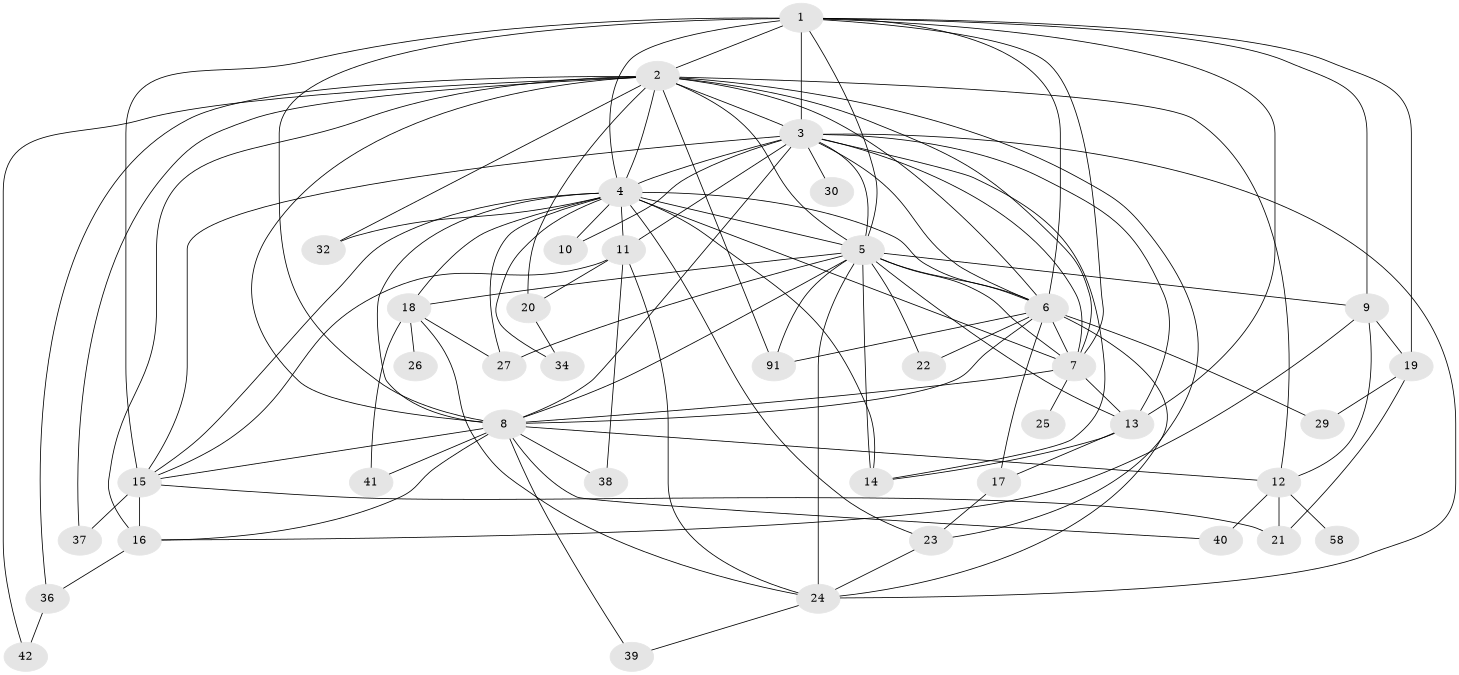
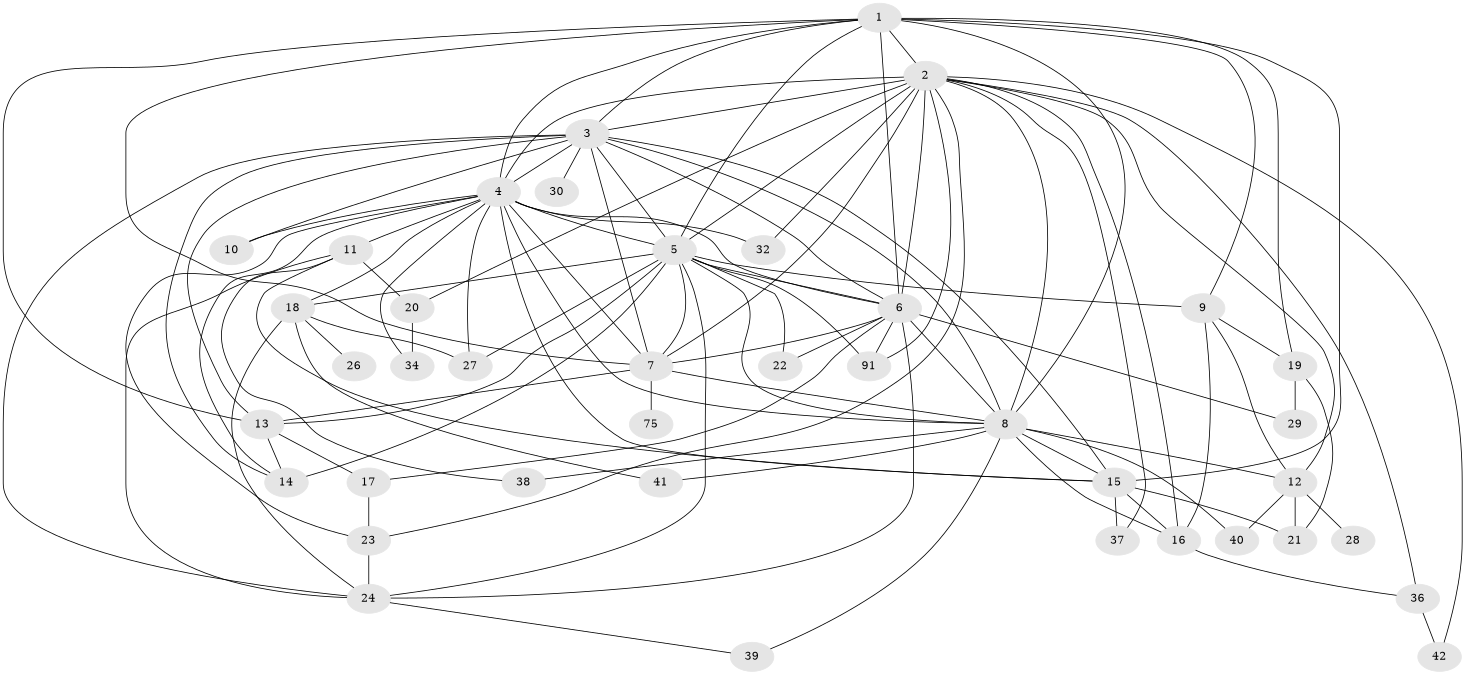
  graph {
    node [color=gray90 style=filled]
    edge [weight=1.0]
    1
    2
    3
    4
    5
    6
    7
    8
    9
    13
    15
    19
    12
    16
    20
    23
    n17 [label=91]
    32
    36
    37
    42
    10
    11
    14
    24
    30
    18
    27
    34
    22
    17
    29
-   25
+   25 [label=75]
    38
    39
    40
    41
    21
-   28 [label=58]
+   28
    26
    1 -- 2 [weight=2.0]
    1 -- 3 [weight=2.0]
    1 -- 4 [weight=4.0]
    1 -- 5 [weight=3.0]
    1 -- 6 [weight=3.0]
    1 -- 7 [weight=2.0]
    1 -- 8 [weight=2.0]
    1 -- 9 [weight=2.0]
    1 -- 13
    1 -- 15 [weight=6.0]
    1 -- 19 [weight=3.0]
    2 -- 3
    2 -- 4 [weight=3.0]
    2 -- 5
    2 -- 6
    2 -- 7
    2 -- 8 [weight=2.0]
    2 -- 12
    2 -- 16
    2 -- 20
    2 -- 23
    2 -- n17
    2 -- 32
    2 -- 36
    2 -- 37
    2 -- 42
    3 -- 4 [weight=3.0]
    3 -- 5
    3 -- 6
    3 -- 7
    3 -- 8
    3 -- 13
    3 -- 15
    3 -- 10
-   3 -- 11
    3 -- 14
    3 -- 24
    3 -- 30
    4 -- 5 [weight=2.0]
    4 -- 6 [weight=2.0]
    4 -- 7 [weight=2.0]
    4 -- 8 [weight=2.0]
    4 -- 15 [weight=2.0]
    4 -- 23
    4 -- 32
    4 -- 10
    4 -- 11 [weight=5.0]
    4 -- 14
    4 -- 18 [weight=3.0]
    4 -- 27
    4 -- 34
    5 -- 6
    5 -- 7 [weight=2.0]
    5 -- 8
    5 -- 9 [weight=2.0]
    5 -- 13
    5 -- n17
    5 -- 14 [weight=3.0]
    5 -- 24
    5 -- 18
    5 -- 27
    5 -- 22 [weight=2.0]
    6 -- 7
    6 -- 8
    6 -- n17
    6 -- 24
    6 -- 22
    6 -- 17 [weight=2.0]
    6 -- 29
    7 -- 8
    7 -- 13
    7 -- 25
    8 -- 15
    8 -- 12
    8 -- 16
    8 -- 38
    8 -- 39
    8 -- 40
    8 -- 41
    9 -- 19
    9 -- 12
    9 -- 16
    13 -- 14
    13 -- 17 [weight=2.0]
    15 -- 16
    15 -- 37
    15 -- 21
    19 -- 29
    19 -- 21
    12 -- 40
    12 -- 21
    12 -- 28
    16 -- 36
    20 -- 34
    23 -- 24
    36 -- 42
    11 -- 15
    11 -- 20
    11 -- 24
    11 -- 38
    24 -- 39
    18 -- 24
    18 -- 27
    18 -- 41
    18 -- 26
    17 -- 23
  }
